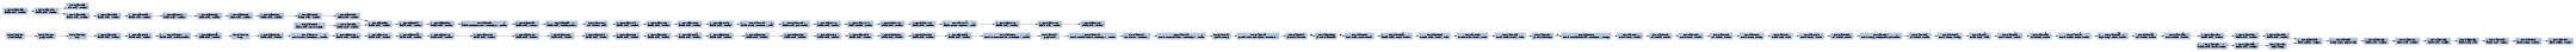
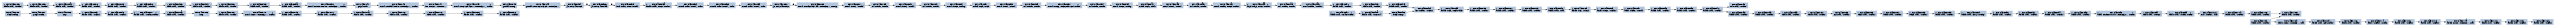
  digraph {
    rankdir=LR
    node [color=lightsteelblue fillcolor=lightsteelblue shape=rectangle style=filled]
    edge [color="#000000"]
    n1 [label="0x72450000\ndecl %ebp"]
    n2 [label="0x72450001\npopl %edx"]
    n3 [label="0x72450002\nnop "]
    n4 [label="0x72450003\naddb %al, (%ebx)"]
    n5 [label="0x72450005\naddb %al, (%eax)"]
    n6 [label="0x72450007\naddb %al, (%eax,%eax)"]
    n7 [label="0x7245000a\naddb %al, (%eax)"]
    n8 [label="0x7245000c\nnop "]
    n9 [label="0x7245000e\naddb %al, (%eax)"]
    n10 [label="0x72450010\nmovl $0x0<UINT32>, %eax"]
-   n11 [label="0x72450015\naddb %al, (%addl)"]
+   n11 [label="0x72450015\naddb %al, (%eax)"]
    n12 [label="0x72450017\naddb %al, (%eax)"]
    n13 [label="0x7245001a\naddb %al, (%eax)"]
    n14 [label="0x7245001c\naddb %al, (%eax)"]
    n15 [label="0x7245001e\naddb %al, (%eax)"]
    n16 [label="0x72450020\naddb %al, (%eax)"]
    n17 [label="0x72450022\naddb %al, (%eax)"]
-   n18 [label="0x72450024\naddb %al, (%eax)"]
    n19 [label="0x72450026\naddb %al, (%eax)"]
    n20 [label="0x72450028\naddb %al, (%eax)"]
    n21 [label="0x7245002a\naddb %al, (%eax)"]
    n22 [label="0x7245002c\naddb %al, (%eax)"]
    n23 [label="0x7245002e\naddb %al, (%eax)"]
    n24 [label="0x72450030\naddb %al, (%eax)"]
    n25 [label="0x72450032\naddb %al, (%eax)"]
    n26 [label="0x72450034\naddb %al, (%eax)"]
    n27 [label="0x72450036\naddb %al, (%eax)"]
    n28 [label="0x72450038\naddb %al, (%eax)"]
    n29 [label="0x7245003a\naddb %al, (%eax)"]
    n30 [label="0x7245003c\nmovl $0xe000000<UINT32>, %eax"]
    n31 [label="0x72450041\npopl %ds"]
    n32 [label="0x72450042\nmovl $0x9b4000e<UINT32>, %edx"]
    n33 [label="0x72450047\nint $0x21<UINT8>"]
    n34 [label="0x72450049\nmovl $0x21cd4c01<UINT32>, %eax"]
    n35 [label="0x7245004e\npushl %esp"]
    n36 [label="0x7245004f\npushl $0x70207369<UINT32>"]
    n37 [label="0x72450054\njb 0x724500c5"]
    n38 [label="0x72450056\njb 0x724500ba"]
    n39 [label="0x72450059\ninsl %dx, %es:(%edi)"]
    n40 [label="0x7245005a\nandb %ah, 0x61(%ebx)"]
    n41 [label="0x7245005d\noutsb %ds:(%esi), %dx"]
    n42 [label="0x7245005e\noutsb %ds:(%esi), %dx"]
    n43 [label="0x7245005f\noutsl %ds:(%esi), %dx"]
    n44 [label="0x72450060\nje 0x72450082"]
    n45 [label="0x72450082\nmovl $0xd20b37da<UINT32>, %esp"]
    n46 [label="0x72450087\nmovl %esi, (%edi)"]
    n47 [label="0x72450089\norl %edx, %edx"]
    n48 [label="0x7245008b\nmovl %esi, (%edi)"]
    n49 [label="0x7245008d\norl %edx, %edx"]
    n50 [label="0x7245008f\nmovl %ecx, %ebp"]
    n51 [label="0x72450091\nsubb %ch, %ch"]
    n52 [label="0x72450093\nmovl %esi, (%esi)"]
    n53 [label="0x72450095\norl %edx, %edx"]
    n54 [label="0x72450097\nmovl %esp, 0x36899728(%eax)"]
    n55 [label="0x7245009d\norl %edx, %edx"]
    n56 [label="0x7245009f\nmovl %ecx, %ebp"]
    n57 [label="0x724500a1\nsubb %ch, %bh"]
    n58 [label="0x724500a3\nmovl %esi, (%esi)"]
    n59 [label="0x724500a5\norl %edx, %edx"]
    n60 [label="0x724500a7\nmovl %edx, 0x69(%edx)"]
    n61 [label="0x724500aa\narpl %bp, 0x37(%eax)"]
    n62 [label="0x724500ad\norl %edx, %edx"]
    n63 [label="0x724500af\nmovl %eax, (%eax)"]
    n64 [label="0x724500b1\naddb %al, (%eax)"]
    n65 [label="0x724500b3\naddb %al, (%eax)"]
    n66 [label="0x724500b5\naddb %al, (%eax)"]
-   n67 [label="0x724500bd\naddl %eax, (%ebx)"]
+   n67 [label="0x724500bd\nint %eax, (%ebx)"]
    n68 [label="0x724500b7\naddb %dl, 0x45(%eax)"]
-   n69 [label="0x724500ba\naddb %al, (%eax)"]
+   n69 [label="0x724500ba\naddb %al, (%movl)"]
    n70 [label="0x724500bc\ndecl %esp"]
    n71 [label="0x724500bf\naddb %ch, 0x3b7dfe"]
    n72 [label="0x724500c5\naddb %al, (%eax)"]
    n73 [label="0x724500c7\naddb %al, (%eax)"]
    n74 [label="0x724500c9\naddb %al, (%eax)"]
    n75 [label="0x724500cb\naddb %ah, %al"]
    n76 [label="0x724500cd\naddb %cl, (%esi)"]
    n77 [label="0x724500cf\nandl %ecx, (%ebx)"]
    n78 [label="0x724500d1\naddl %eax, (%edi)"]
+   n79 [label="0x724500d3\naddb %al, (%eax)"]
    n80 [label="0x724500d5\naddb %al, (%eax)"]
    n81 [label="0x724500d7\naddb %al, (%eax)"]
    n82 [label="0x724500d9\norb %al, (%eax)"]
    n83 [label="0x724500db\naddb %al, (%eax)"]
    n84 [label="0x724500dd\naddb %al, (%eax)"]
    n85 [label="0x724500df\naddb %al, (%eax)"]
    n86 [label="0x724500e1\naddb %al, (%eax)"]
-   n87 [label="0x724500e3\naddb %al, (%eax)"]
+   n87 [label="0x724500e3\nesi %al, (%eax)"]
    n88 [label="0x724500e5\nadcb %al, (%eax)"]
    n89 [label="0x724500e7\naddb %al, (%eax)"]
    n90 [label="0x724500e9\nadcb %al, (%eax)"]
    n91 [label="0x724500eb\naddb %al, (%eax)"]
    n92 [label="0x724500ed\naddb %al, 0x72(%ebp)"]
    n93 [label="0x724500f0\naddb %dl, (%eax)"]
    n94 [label="0x724500f2\naddb %al, (%eax)"]
    n95 [label="0x724500f4\naddb %al, (%edx)"]
    n96 [label="0x724500f6\naddb %al, (%eax)"]
    n97 [label="0x724500f8\naddl $0x5000100<UINT32>, %eax"]
    n98 [label="0x724500fd\naddb %al, (%ecx)"]
    n99 [label="0x724500ff\naddb %al, (%eax,%eax)"]
    n100 [label="0x72450102\norb (%eax), %al"]
    n101 [label="0x72450104\naddb %al, (%eax)"]
    n102 [label="0x72450106\naddb %al, (%eax)"]
    n103 [label="0x72450108\naddb %al, (%eax)"]
    n104 [label="0x7245010b\naddb %al, (%eax)"]
    n105 [label="0x7245010d\naddb $0x0<UINT8>, %al"]
    n106 [label="0x7245010f\naddb %dl, -29(%eax)"]
    n107 [label="0x72450112\naddb %al, (%eax)"]
    n108 [label="0x72450114\naddl (%eax), %eax"]
    n109 [label="0x72450116\naddb %al, (%eax)"]
    n110 [label="0x72450118\naddb %al, (%eax)"]
    n111 [label="0x7245011a\naddb $0x0<UINT8>, %al"]
    n112 [label="0x7245011c\naddb %dl, (%eax)"]
    n113 [label="0x7245011e\naddb %al, (%eax)"]
    n114 [label="0x72450120\naddb %al, (%eax)"]
    n1 -> n2
    n2 -> n3
    n3 -> n4
    n4 -> n5
    n5 -> n6
    n6 -> n7
    n7 -> n8
    n8 -> n9
    n9 -> n10
    n10 -> n11
    n11 -> n12
    n12 -> n13
    n13 -> n14
    n14 -> n15
    n15 -> n16
    n16 -> n17
-   n17 -> n18
-   n18 -> n19
    n19 -> n20
    n20 -> n21
    n21 -> n22
    n22 -> n23
    n23 -> n24
    n24 -> n25
    n25 -> n26
    n26 -> n27
    n27 -> n28
    n28 -> n29
    n29 -> n30
    n30 -> n31
    n31 -> n32
    n32 -> n33
    n33 -> n34
    n34 -> n35
    n35 -> n36
    n36 -> n37
    n37 -> n38 [label=T]
    n38 -> n39 [label=T]
    n39 -> n40
    n40 -> n41
    n41 -> n42
    n42 -> n43
    n43 -> n44
    n44 -> n45 [label=T]
    n45 -> n46
    n46 -> n47
    n47 -> n48
    n48 -> n49
    n49 -> n50
    n50 -> n51
    n51 -> n52
    n52 -> n53
    n53 -> n54
    n54 -> n55
    n55 -> n56
    n56 -> n57
    n57 -> n58
    n58 -> n59
    n59 -> n60
    n60 -> n61
    n61 -> n62
    n62 -> n63
    n63 -> n64
    n64 -> n65
    n65 -> n66
    n66 -> n67
    n67 -> n71
    n68 -> n69
    n69 -> n70
    n70 -> n67
    n71 -> n72
    n72 -> n73
    n73 -> n74
    n74 -> n75
    n75 -> n76
    n76 -> n77
    n77 -> n78
+   n78 -> n79
+   n79 -> n80
    n80 -> n81
    n81 -> n82
    n81 -> n83
    n83 -> n84
    n84 -> n85
    n85 -> n86
    n86 -> n87
    n87 -> n88
    n88 -> n89
    n89 -> n90
    n90 -> n91
-   n91 -> n94
+   n91 -> n92
    n92 -> n93
    n93 -> n94
    n94 -> n95
    n95 -> n96
    n96 -> n97
    n97 -> n98
    n98 -> n99
    n99 -> n100
    n100 -> n101
    n101 -> n102
    n102 -> n103
-   n103 -> n104
+   n104 -> n103
    n104 -> n105
    n105 -> n106
    n106 -> n107
    n107 -> n108
    n108 -> n109
    n109 -> n110
    n110 -> n111
    n111 -> n112
    n112 -> n113
    n113 -> n114
  }
